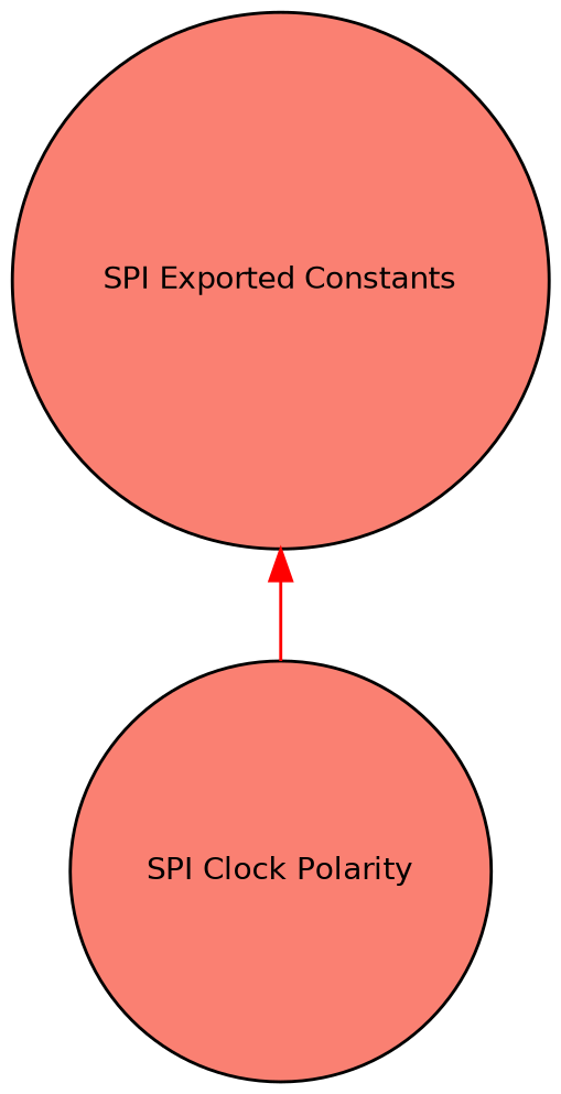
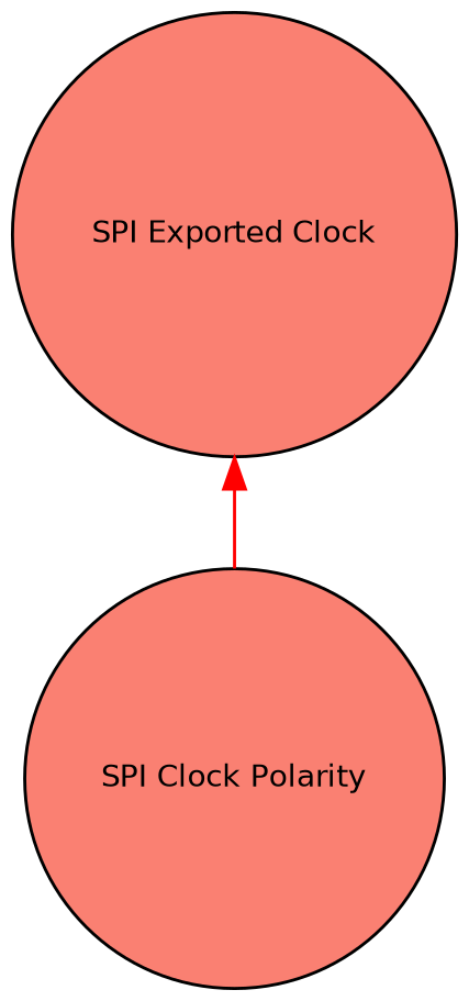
  digraph {
    rankdir=TB
    node [color=black fillcolor=salmon fontname=Helvetica fontsize=10 shape=circle style=filled]
    n1 [fontcolor=black height=0.2 label="SPI Clock Polarity" width=0.4]
-   n2 [height=0.2 label="SPI Exported Constants" width=0.4]
+   n2 [height=0.2 label="SPI Exported Clock" width=0.4]
    n2 -> n1 [dir=back fontname=Helvetica fontsize=10 labelfontname=Helvetica labelfontsize=10 shape=plaintext style=solid color=red]
  }
